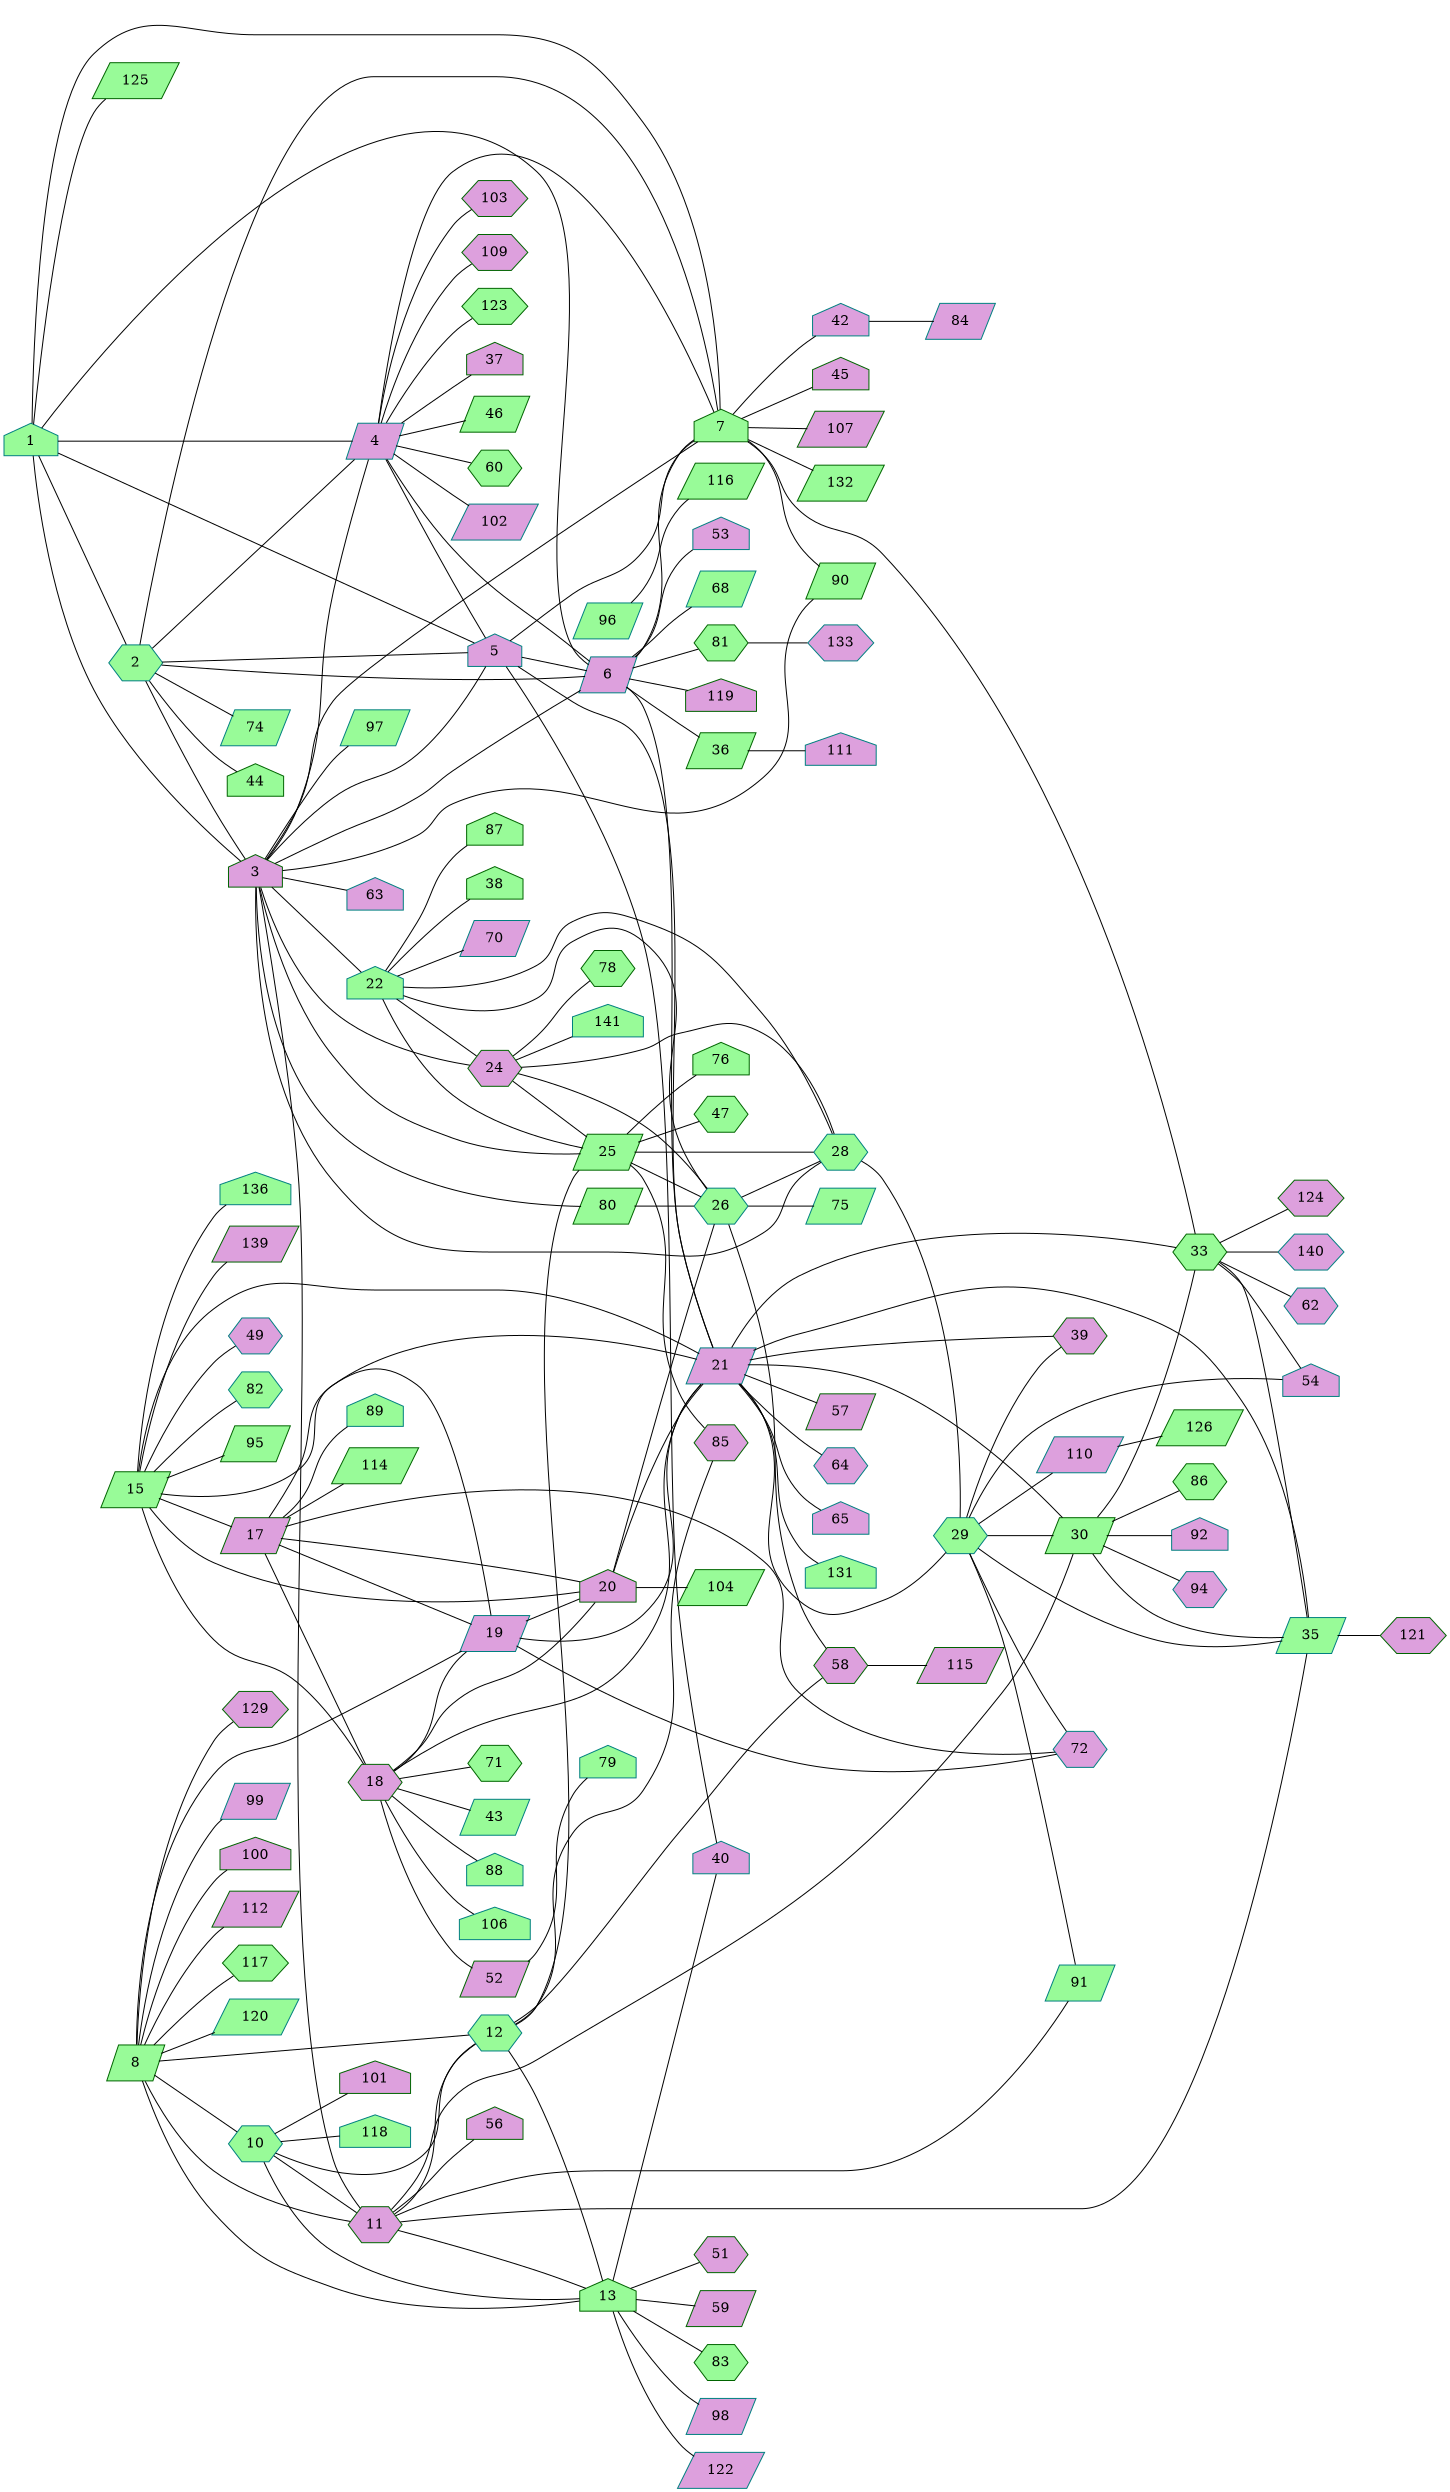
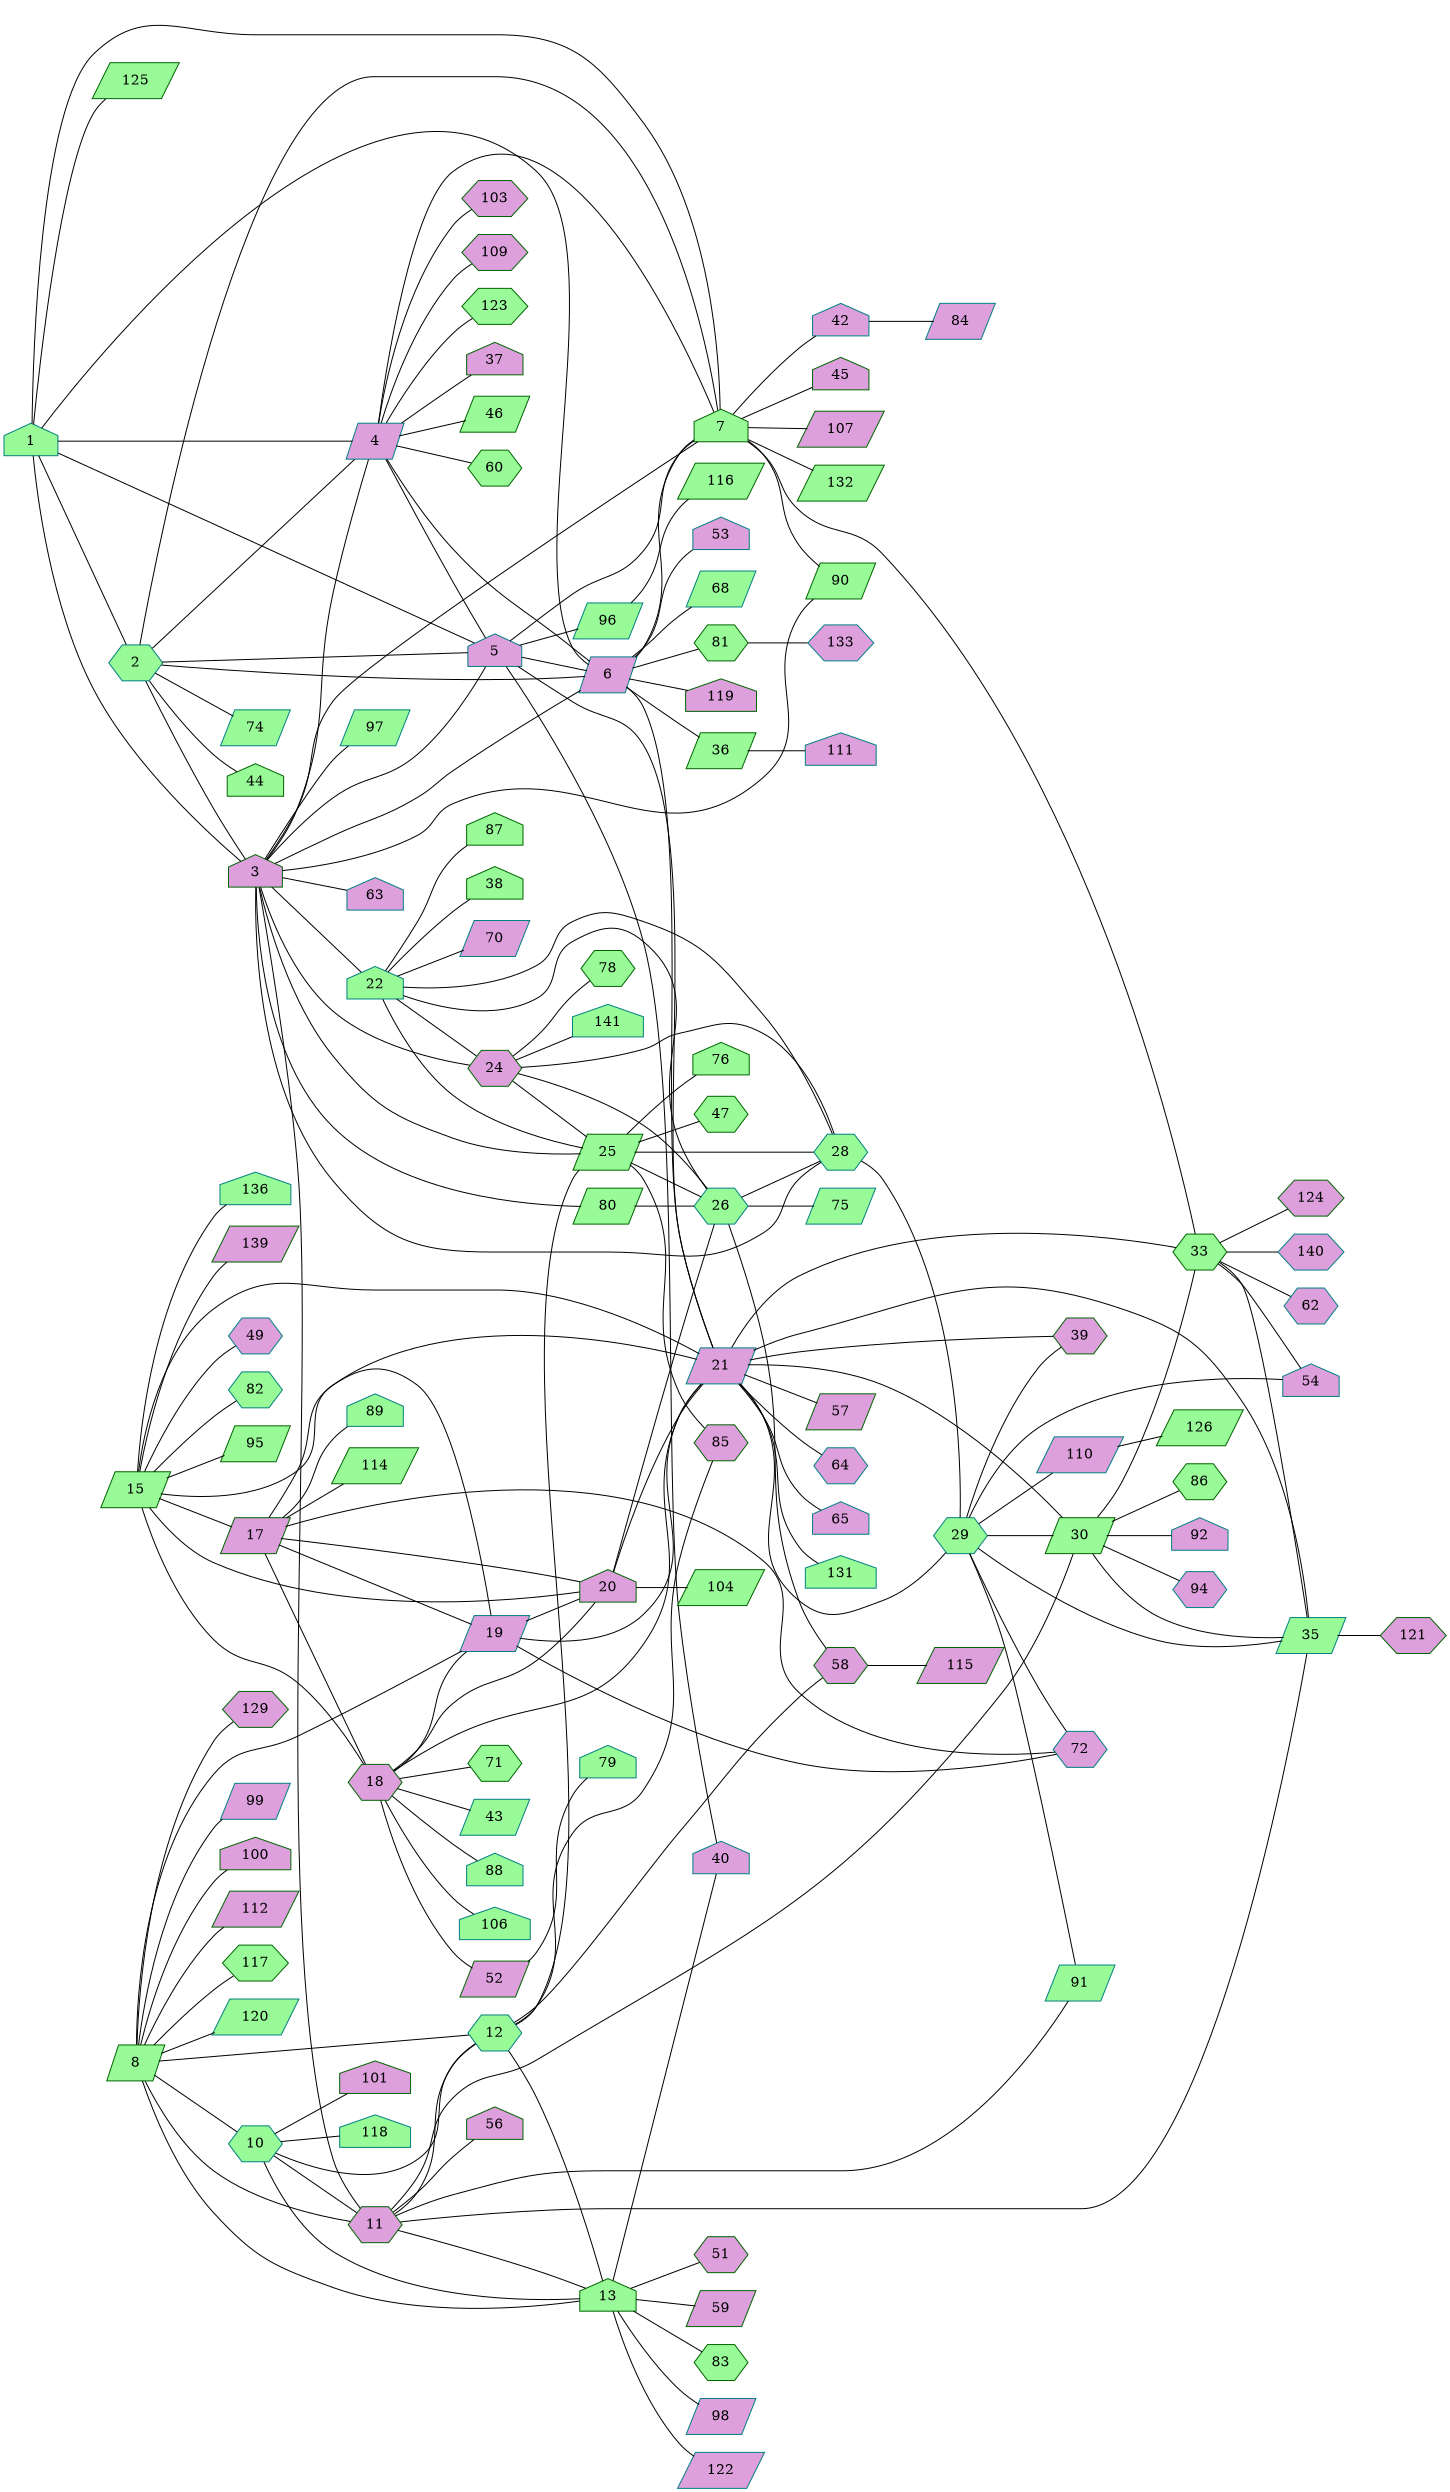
  graph {
    rankdir=LR
    node [color=darkgreen fillcolor=palegreen shape=parallelogram style=filled]
    1 [color=teal shape=house super="+77"]
    2 [color=teal shape=hexagon]
    3 [fillcolor=plum shape=house super="+23"]
    4 [color=teal fillcolor=plum super="+41"]
    5 [color=teal fillcolor=plum shape=house super="+127"]
    6 [color=teal fillcolor=plum super="+50"]
    7 [shape=house super="+142"]
    125
    44 [shape=house super="+105"]
    74 [color=teal]
    11 [fillcolor=plum shape=hexagon super="+48"]
    22 [color=teal shape=house super="+135"]
    24 [fillcolor=plum shape=hexagon]
    25 [super="+27"]
    28 [color=teal shape=hexagon super="+55"]
    63 [color=teal fillcolor=plum shape=house]
    80
    90
    97 [color=teal]
    37 [fillcolor=plum shape=house]
    46
    60 [shape=hexagon]
-   102 [color=teal fillcolor=plum]
    103 [fillcolor=plum shape=hexagon]
    109 [fillcolor=plum shape=hexagon]
    123 [shape=hexagon]
    21 [color=teal fillcolor=plum super="+31"]
    40 [color=teal fillcolor=plum shape=house super="+93"]
    96 [color=teal]
    36
    53 [color=teal fillcolor=plum shape=house]
    68 [color=teal]
    81 [shape=hexagon]
    119 [fillcolor=plum shape=house]
    33 [shape=hexagon super="+61"]
    42 [color=teal fillcolor=plum shape=house super="+69"]
    45 [fillcolor=plum shape=house]
    107 [fillcolor=plum]
    132
    12 [color=teal shape=hexagon super="+113"]
    13 [shape=house super="+14"]
    30 [super="+32"]
    35 [color=teal]
    56 [fillcolor=plum shape=house]
    91 [color=teal]
    26 [color=teal shape=hexagon super="+137"]
    38 [shape=house]
    70 [color=teal fillcolor=plum]
    87 [shape=house]
    78 [shape=hexagon]
    141 [color=teal shape=house]
    85 [fillcolor=plum shape=hexagon]
    47 [shape=hexagon]
    76 [shape=house]
    58 [fillcolor=plum shape=hexagon]
    75 [color=teal super="+108"]
    29 [color=teal shape=hexagon super="+34"]
    39 [fillcolor=plum shape=hexagon]
    57 [fillcolor=plum]
    64 [color=teal fillcolor=plum shape=hexagon]
    65 [color=teal fillcolor=plum shape=house]
    131 [color=teal shape=house]
    116
    111 [color=teal fillcolor=plum shape=house]
    133 [color=teal fillcolor=plum shape=hexagon]
    54 [color=teal fillcolor=plum shape=house]
    62 [color=teal fillcolor=plum shape=hexagon]
    124 [fillcolor=plum shape=hexagon]
    140 [color=teal fillcolor=plum shape=hexagon]
    84 [color=teal fillcolor=plum]
    8 [super="+9"]
    10 [color=teal shape=hexagon]
    19 [color=teal fillcolor=plum]
    99 [color=teal fillcolor=plum]
    100 [fillcolor=plum shape=house]
    112 [fillcolor=plum]
    117 [shape=hexagon]
    120 [color=teal]
    129 [fillcolor=plum shape=hexagon]
    101 [fillcolor=plum shape=house]
    118 [color=teal shape=house]
    51 [fillcolor=plum shape=hexagon super="+66"]
    59 [fillcolor=plum]
    83 [shape=hexagon]
    98 [color=teal fillcolor=plum]
    122 [color=teal fillcolor=plum]
    20 [fillcolor=plum shape=house super="+67"]
    72 [color=teal fillcolor=plum shape=hexagon super="+134"]
    86 [shape=hexagon]
    92 [color=teal fillcolor=plum shape=house]
    94 [color=teal fillcolor=plum shape=hexagon]
    121 [fillcolor=plum shape=hexagon super="+128"]
    115 [fillcolor=plum]
    15 [super="+16"]
    17 [fillcolor=plum super="+73"]
    18 [fillcolor=plum shape=hexagon super="+138"]
    49 [color=teal fillcolor=plum shape=hexagon]
    82 [color=teal shape=hexagon]
    95
    136 [color=teal shape=house]
    139 [fillcolor=plum]
    89 [color=teal shape=house]
    114
    43 [color=teal]
    52 [fillcolor=plum]
    71 [shape=hexagon]
    88 [color=teal shape=house]
    106 [color=teal shape=house]
    104
    79 [color=teal shape=house]
    110 [color=teal fillcolor=plum]
    126
    1 -- 2
    1 -- 3
    1 -- 4
    1 -- 5
    1 -- 6
    1 -- 7
    1 -- 125
    2 -- 3
    2 -- 4
    2 -- 5
    2 -- 6
    2 -- 7
    2 -- 44
    2 -- 74
    3 -- 4
    3 -- 5
    3 -- 6
    3 -- 7
    3 -- 11
    3 -- 22
    3 -- 24
    3 -- 25 [weight=2]
    3 -- 28
    3 -- 63
    3 -- 80
    3 -- 90
    3 -- 97
    4 -- 5
    4 -- 6
    4 -- 7
    4 -- 37
    4 -- 46
    4 -- 60
-   4 -- 102
    4 -- 103
    4 -- 109
    4 -- 123
    5 -- 6
    5 -- 7
    5 -- 21
    5 -- 40
+   5 -- 96
    6 -- 7
    6 -- 21
    6 -- 36
    6 -- 53
    6 -- 68
    6 -- 81
    6 -- 119
    7 -- 90
    7 -- 33
    7 -- 42
    7 -- 45
    7 -- 107
    7 -- 132
    11 -- 12
    11 -- 13 [weight=2]
    11 -- 30
    11 -- 35
    11 -- 56
    11 -- 91
    22 -- 24
    22 -- 25 [weight=2]
    22 -- 28
    22 -- 26
    22 -- 38
    22 -- 70
    22 -- 87
    24 -- 25 [weight=2]
    24 -- 28
    24 -- 26
    24 -- 78
    24 -- 141
    25 -- 28 [weight=2]
    25 -- 26 [weight=2]
    25 -- 85
    25 -- 47
    25 -- 76
    28 -- 29
    80 -- 26
    21 -- 33
    21 -- 30 [weight=2]
    21 -- 35
    21 -- 29 [weight=2]
    21 -- 39
    21 -- 57
    21 -- 64
    21 -- 65
    21 -- 131
    96 -- 116
    36 -- 111
    81 -- 133
    33 -- 35
    33 -- 54
    33 -- 62
    33 -- 124
    33 -- 140
    42 -- 84
    12 -- 25
    12 -- 13 [weight=2]
    12 -- 85
    12 -- 58
    13 -- 40
    13 -- 51
    13 -- 59
    13 -- 83
    13 -- 98
    13 -- 122
    30 -- 33 [weight=2]
    30 -- 35 [weight=2]
    30 -- 86
    30 -- 92
    30 -- 94
    35 -- 121
    26 -- 28
    26 -- 58
    26 -- 75
    58 -- 115
    29 -- 30 [weight=4]
    29 -- 35 [weight=2]
    29 -- 91
    29 -- 39
    29 -- 54 [weight=2]
    29 -- 72
    29 -- 110
    8 -- 11 [weight=2]
    8 -- 12 [weight=2]
    8 -- 13 [weight=4]
    8 -- 10 [weight=2]
    8 -- 19
    8 -- 99
    8 -- 100
    8 -- 112
    8 -- 117
    8 -- 120
    8 -- 129
    10 -- 11
    10 -- 12
    10 -- 13 [weight=2]
    10 -- 101
    10 -- 118
    19 -- 21
    19 -- 20
    19 -- 72
    20 -- 21
    20 -- 26
    20 -- 104
    15 -- 21 [weight=2]
    15 -- 19 [weight=2]
    15 -- 20 [weight=2]
    15 -- 17 [weight=2]
    15 -- 18 [weight=2]
    15 -- 49
    15 -- 82
    15 -- 95
    15 -- 136
    15 -- 139
    17 -- 21
    17 -- 19
    17 -- 20
    17 -- 72
    17 -- 18
    17 -- 89
    17 -- 114
    18 -- 21
    18 -- 19
    18 -- 20
    18 -- 43
    18 -- 52
    18 -- 71
    18 -- 88
    18 -- 106
    52 -- 79
    110 -- 126
  }
